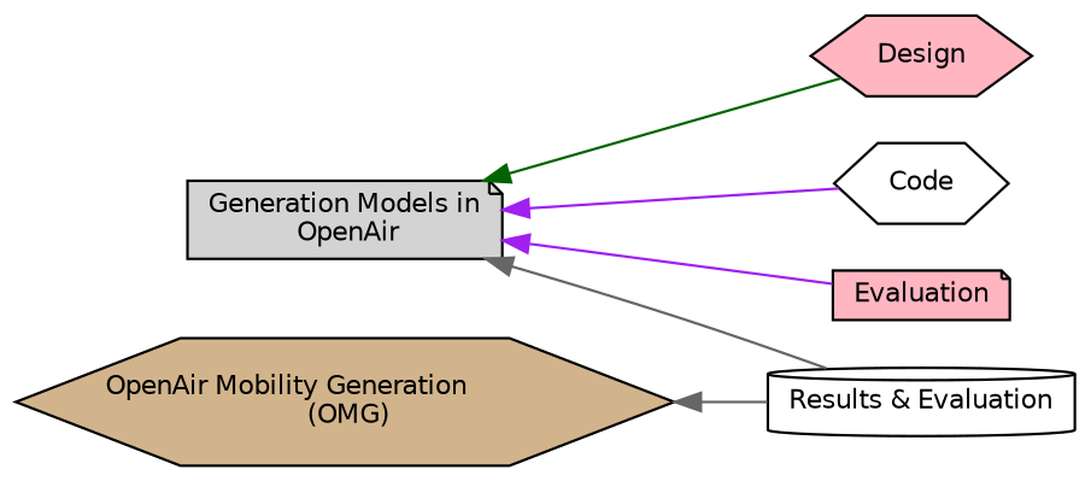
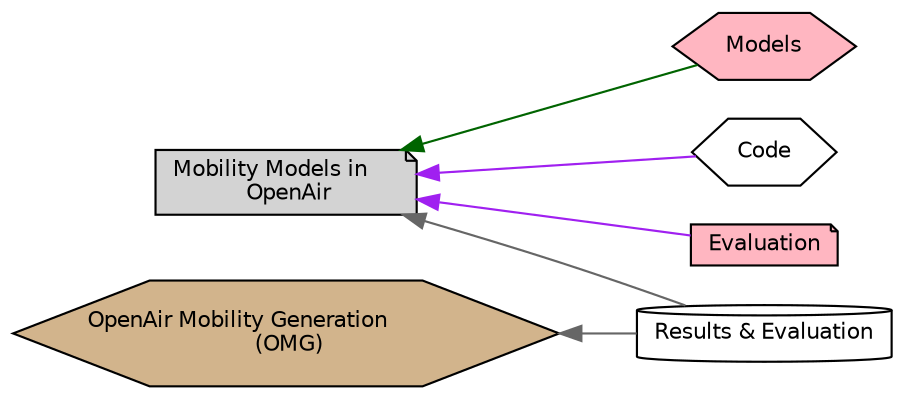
  digraph {
    rankdir=LR
    node [color=black fillcolor=lightpink fontname=Helvetica fontsize=10 shape=hexagon style=filled]
    edge [color=purple dir=back fontname=Helvetica fontsize=10 labelfontname=Helvetica labelfontsize=10 shape=plaintext style=solid]
-   n1 [height=0.2 label=Design width=0.4]
+   n1 [height=0.2 label=Models width=0.4]
    n2 [fillcolor=white height=0.2 label=Code width=0.4]
-   n3 [fillcolor=lightgrey fontcolor=black height=0.2 label="Generation Models in\l OpenAir" shape=note width=0.4]
+   n3 [fillcolor=lightgrey fontcolor=black height=0.2 label="Mobility Models in\l OpenAir" shape=note width=0.4]
    n4 [height=0.2 label=Evaluation shape=note width=0.4]
    n5 [fillcolor=white height=0.2 label="Results & Evaluation" shape=cylinder width=0.4]
    n6 [fillcolor=tan height=0.2 label="OpenAir Mobility Generation\l (OMG)" width=0.4]
    n3 -> n1 [color=darkgreen]
    n3 -> n2
    n3 -> n4
    n3 -> n5 [color=gray40]
    n6 -> n5 [color=gray40]
  }
